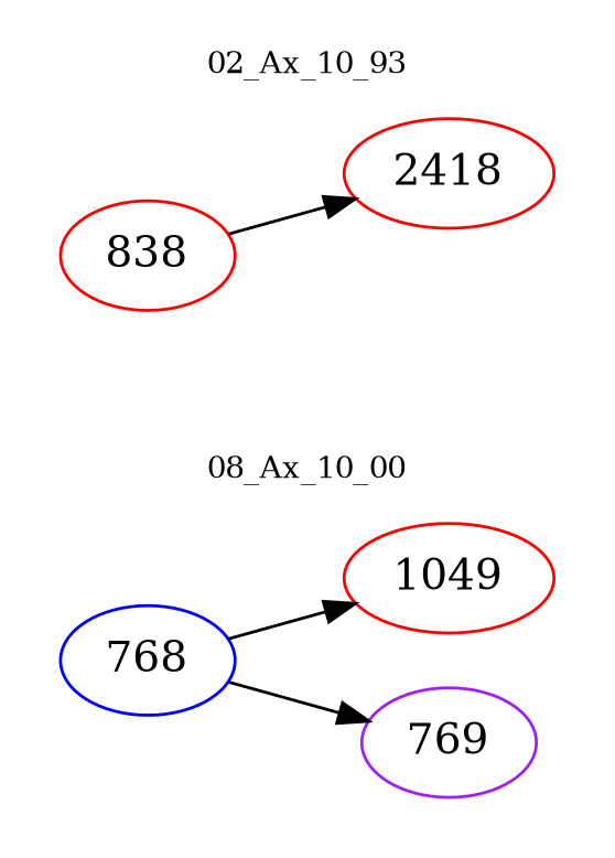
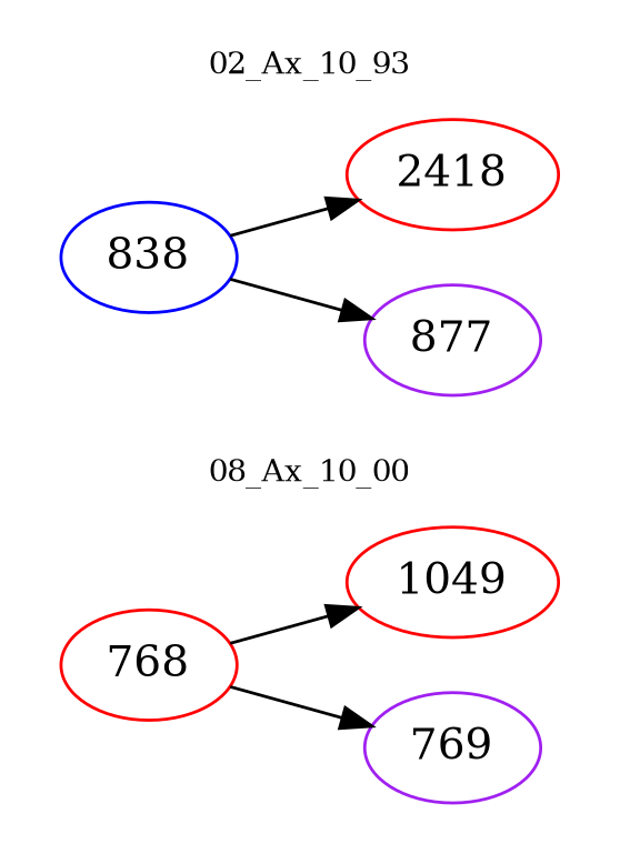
  digraph {
    rankdir=LR
    node [color=blue]
    edge [color=black]
-   n1 [label=768]
+   n1 [color=red label=768]
    n2 [color=purple label=769]
    n3 [color=red label=1049]
-   n4 [color=red label=838]
+   n4 [label=838]
+   n5 [color=purple label=877]
    n6 [color=red label=2418]
    subgraph cluster_1 {
      color=white
      fontsize=10
      label="08_Ax_10_00"
      n1
      n2
      n3
    }
    subgraph cluster_2 {
      color=white
      fontsize=10
      label="02_Ax_10_93"
      n4
+     n5
      n6
    }
    n1 -> n2
    n1 -> n3
+   n4 -> n5
    n4 -> n6
  }
